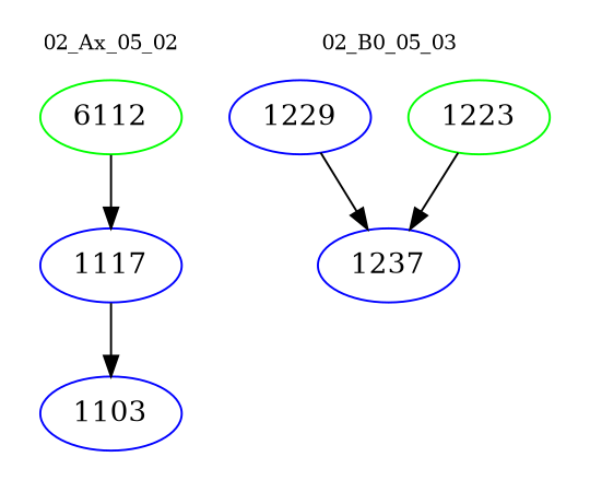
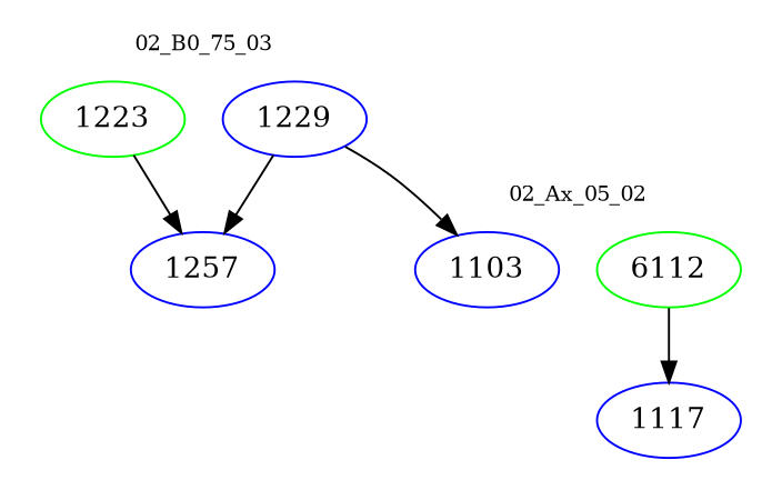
  digraph {
    node [color=blue]
    edge [color=black]
    n1 [color=green label=6112]
    n2 [label=1117]
    n3 [label=1103]
    n4 [color=green label=1223]
    n5 [label=1229]
-   n6 [label=1237]
+   n6 [label=1257]
    subgraph cluster_1 {
      color=white
      fontsize=10
      label="02_Ax_05_02"
      n1
      n2
      n3
    }
    subgraph cluster_2 {
      color=white
      fontsize=10
-     label="02_B0_05_03"
+     label="02_B0_75_03"
      n4
      n5
      n6
    }
    n1 -> n2
-   n2 -> n3
+   n5 -> n3
    n4 -> n6
    n5 -> n6
  }
